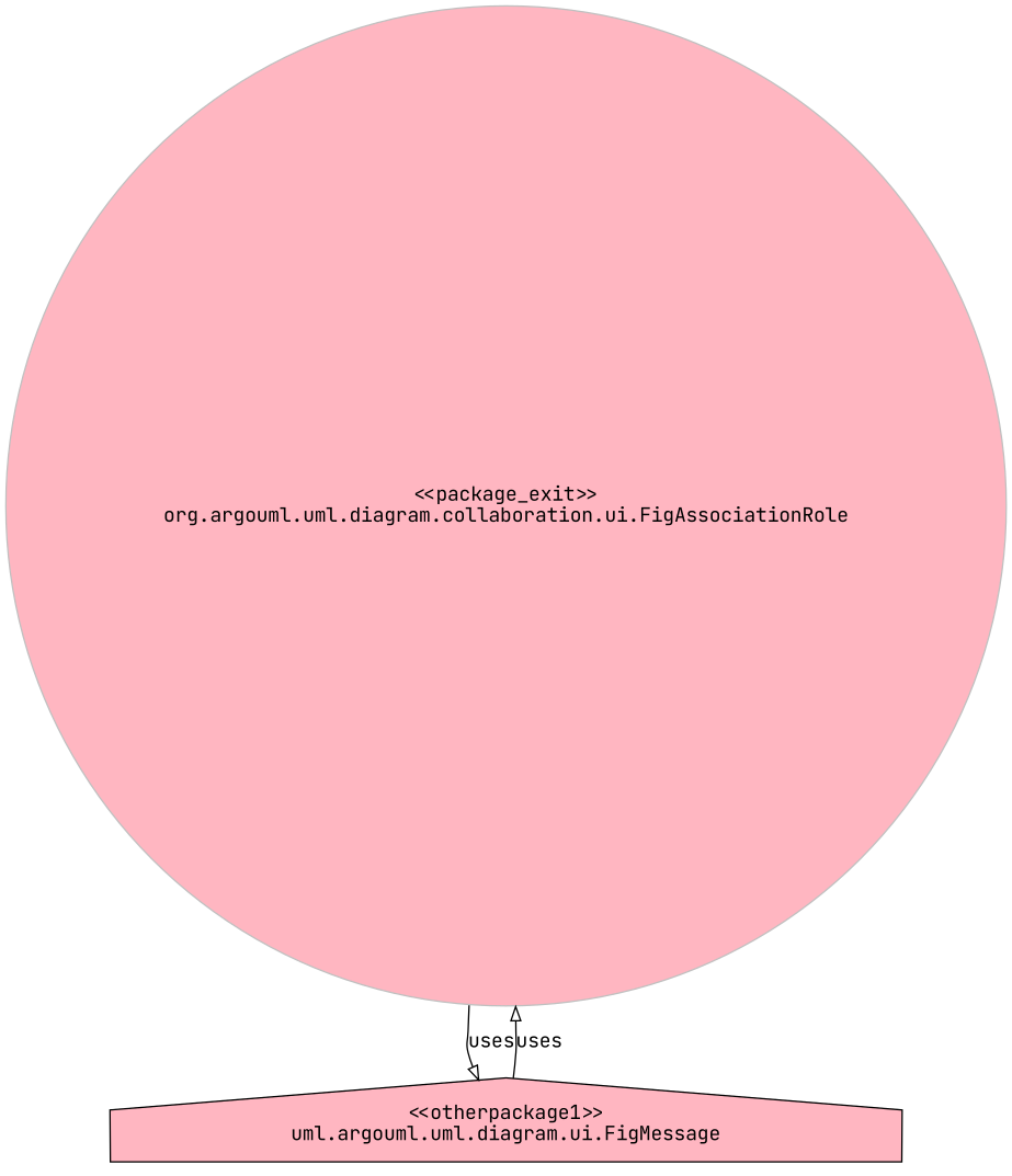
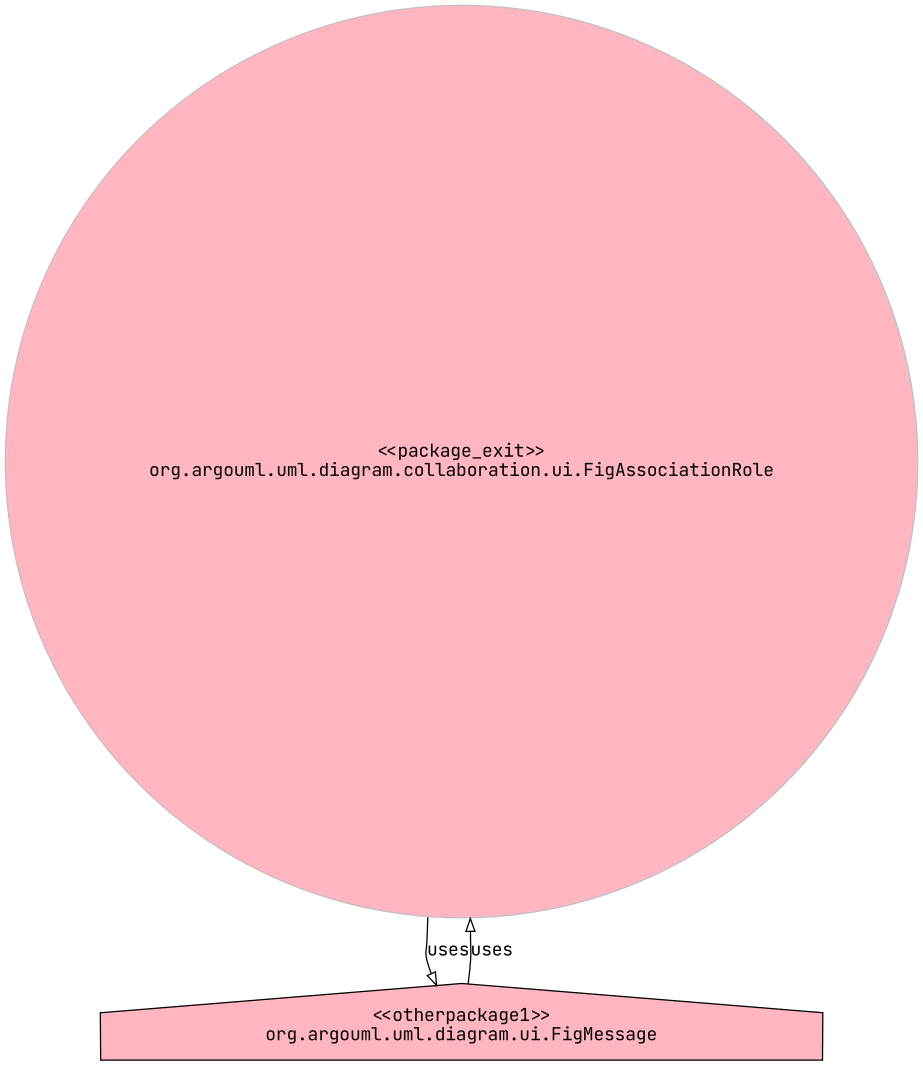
  digraph {
    fontname="JetBrains Mono"
    node [style=filled fillcolor=lightpink fontname="JetBrains Mono"]
    edge [arrowhead=onormal fontname="JetBrains Mono"]
    n1 [color=grey label="<<package_exit>>\norg.argouml.uml.diagram.collaboration.ui.FigAssociationRole" shape=circle]
-   n2 [label="<<otherpackage1>>\numl.argouml.uml.diagram.ui.FigMessage" shape=house]
+   n2 [label="<<otherpackage1>>\norg.argouml.uml.diagram.ui.FigMessage" shape=house]
    n1 -> n2 [label=uses]
    n2 -> n1 [label=uses]
  }
